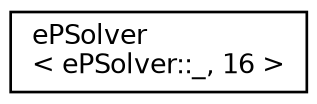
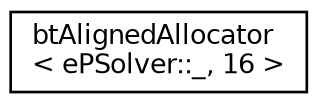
  digraph {
    rankdir=TB
-   n1 [color=black fillcolor=white fontname=Helvetica fontsize=10 height=0.2 label="ePSolver\l\< ePSolver::_, 16 \>" shape=record style=filled width=0.4]
+   n1 [color=black fillcolor=white fontname=Helvetica fontsize=10 height=0.2 label="btAlignedAllocator\l\< ePSolver::_, 16 \>" shape=record style=filled width=0.4]
  }
